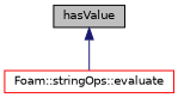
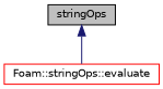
  digraph {
    rankdir=TB
    node [fontname=Helvetica fontsize=10 shape=record]
-   n1 [color=black fillcolor=grey75 fontcolor=black height=0.2 label=hasValue style=filled width=0.4]
+   n1 [color=black fillcolor=grey75 fontcolor=black height=0.2 label=stringOps style=filled width=0.4]
    n2 [color=red height=0.2 label="Foam::stringOps::evaluate" width=0.4]
    n1 -> n2 [color=midnightblue dir=back fontname=Helvetica fontsize=10 labelfontname=Helvetica labelfontsize=10 style=solid]
  }
